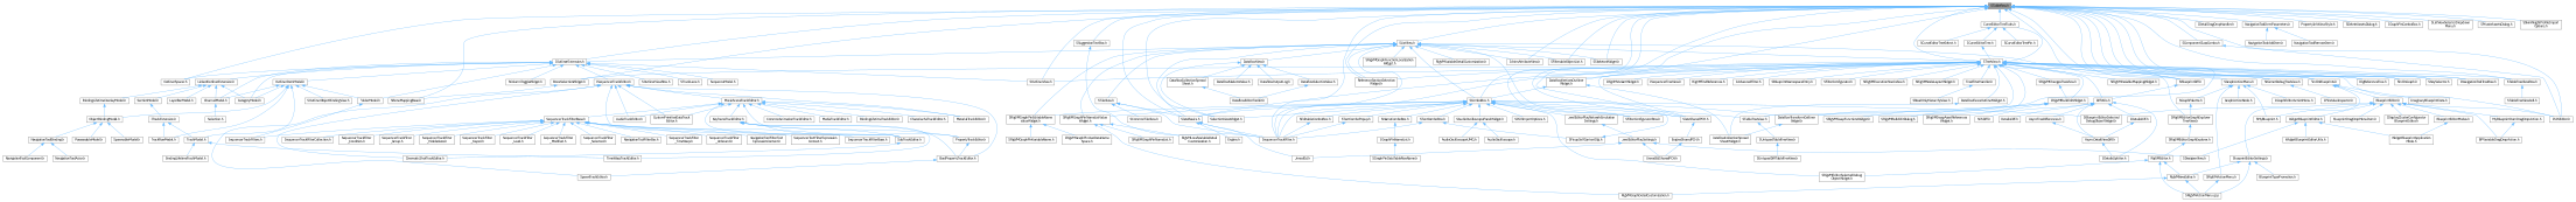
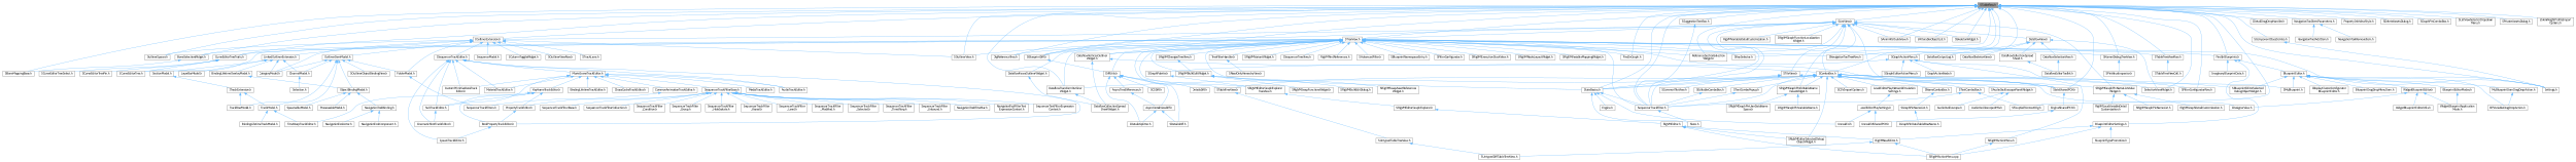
  digraph {
    fontname="IBM Plex Sans"
    node [color=grey40 fillcolor=white fontname="IBM Plex Sans" fontsize=10 shape=box style=filled]
    edge [color=steelblue1 dir=back fontname="IBM Plex Sans" fontsize=10 labelfontname=Helvetica labelfontsize=10 style=solid]
    n1 [color=gray40 fillcolor=grey60 fontcolor=black height=0.2 label="STableRow.h" width=0.4]
    n2 [height=0.2 label="BoneSelectionWidget.h" width=0.4]
    n3 [height=0.2 label="SBoneMappingBase.h" width=0.4]
    n4 [height=0.2 label="CurveEditorTreeTraits.h" width=0.4]
    n5 [height=0.2 label="DataflowTransformOutliner\lWidget.h" width=0.4]
    n6 [height=0.2 label="DataflowVerticesOutliner\lWidget.h" width=0.4]
    n7 [height=0.2 label="DlgReferenceTree.h" width=0.4]
    n8 [height=0.2 label="FindInBlueprints.h" width=0.4]
-   n9 [height=0.2 label="SSCSEditor.h" width=0.4]
+   n9 [height=0.2 label="Settings.h" width=0.4]
    n10 [height=0.2 label="FindInGraph.h" width=0.4]
    n11 [height=0.2 label="IDetailDragDropHandler.h" width=0.4]
    n12 [height=0.2 label="IOutlinerExtension.h" width=0.4]
    n13 [height=0.2 label="OutlinerSpacer.h" width=0.4]
    n14 [height=0.2 label="SOutlinerView.h" width=0.4]
    n15 [height=0.2 label="NavigationToolItemParameters.h" width=0.4]
    n16 [height=0.2 label="PropertyInfoViewStyle.h" width=0.4]
    n17 [height=0.2 label="ReferenceSectionSelection\lWidget.h" width=0.4]
    n18 [height=0.2 label="SAnimAttributeView.h" width=0.4]
    n19 [height=0.2 label="SBlueprintDiff.h" width=0.4]
    n20 [height=0.2 label="SComboBox.h" width=0.4]
    n21 [height=0.2 label="SequencerTrackFilter.h" width=0.4]
    n22 [height=0.2 label="SFilterConfiguratorRow.h" width=0.4]
    n23 [height=0.2 label="SFixupSelfContextDlg.h" width=0.4]
    n24 [height=0.2 label="SelectionViewWidget.h" width=0.4]
    n25 [height=0.2 label="SlateBasics.h" width=0.4]
    n26 [height=0.2 label="SlateSharedPCH.h" width=0.4]
    n27 [height=0.2 label="SComponentClassCombo.h" width=0.4]
    n28 [height=0.2 label="SDeleteAssetsDialog.h" width=0.4]
    n29 [height=0.2 label="SFilterableObjectList.h" width=0.4]
    n30 [height=0.2 label="SGraphActionMenu.h" width=0.4]
    n31 [height=0.2 label="SGraphPinComboBox.h" width=0.4]
    n32 [height=0.2 label="SKeySelector.h" width=0.4]
    n33 [height=0.2 label="SKismetDebugTreeView.h" width=0.4]
    n34 [height=0.2 label="SListView.h" width=0.4]
    n35 [height=0.2 label="SSkeletonWidget.h" width=0.4]
    n36 [height=0.2 label="STreeView.h" width=0.4]
    n37 [height=0.2 label="SNavigationToolTreeRow.h" width=0.4]
    n38 [height=0.2 label="STableTreeViewRow.h" width=0.4]
    n39 [height=0.2 label="SListViewSelectorDropdown\lMenu.h" width=0.4]
    n40 [height=0.2 label="SPrivateAssetsDialog.h" width=0.4]
    n41 [height=0.2 label="SSkinWeightProfileImport\lOptions.h" width=0.4]
    n42 [height=0.2 label="SSuggestionTextBox.h" width=0.4]
    n43 [height=0.2 label="SCurveEditorTree.h" width=0.4]
    n44 [height=0.2 label="SCurveEditorTreePin.h" width=0.4]
    n45 [height=0.2 label="SCurveEditorTreeSelect.h" width=0.4]
    n46 [height=0.2 label="DataflowCollectionSpread\lSheetWidget.h" width=0.4]
    n47 [height=0.2 label="BlueprintEditor.h" width=0.4]
    n48 [height=0.2 label="BlueprintEditorSettings.h" width=0.4]
    n49 [height=0.2 label="ImaginaryBlueprintData.h" width=0.4]
    n50 [height=0.2 label="CategoryModel.h" width=0.4]
    n51 [height=0.2 label="ChannelModel.h" width=0.4]
    n52 [height=0.2 label="FolderModel.h" width=0.4]
    n53 [height=0.2 label="ISequencerTrackEditor.h" width=0.4]
    n54 [height=0.2 label="LinkedOutlinerExtension.h" width=0.4]
    n55 [height=0.2 label="OutlinerItemModel.h" width=0.4]
    n56 [height=0.2 label="SColumnToggleWidget.h" width=0.4]
    n57 [height=0.2 label="SOutlinerViewRow.h" width=0.4]
    n58 [height=0.2 label="STrackLane.h" width=0.4]
    n59 [height=0.2 label="SequenceModel.h" width=0.4]
    n60 [height=0.2 label="NavigationToolAddItem.h" width=0.4]
    n61 [height=0.2 label="NavigationToolRemoveItem.h" width=0.4]
    n62 [height=0.2 label="DiffUtils.h" width=0.4]
    n63 [height=0.2 label="SBlueprintEditorSelected\lDebugObjectWidget.h" width=0.4]
    n64 [height=0.2 label="LevelEditorPlayNetworkEmulation\lSettings.h" width=0.4]
    n65 [height=0.2 label="SAudioOscilloscopePanelWidget.h" width=0.4]
    n66 [height=0.2 label="SCSVImportOptions.h" width=0.4]
    n67 [height=0.2 label="SEditableComboBox.h" width=0.4]
    n68 [height=0.2 label="SNameComboBox.h" width=0.4]
    n69 [height=0.2 label="SRigVMEditorSelectedDebug\lObjectWidget.h" width=0.4]
    n70 [height=0.2 label="SRigVMGraphPinEditableName\lValueWidget.h" width=0.4]
    n71 [height=0.2 label="SRigVMGraphPinNameListValue\lWidget.h" width=0.4]
    n72 [height=0.2 label="STableTreeView.h" width=0.4]
    n73 [height=0.2 label="STextComboBox.h" width=0.4]
    n74 [height=0.2 label="STextComboPopup.h" width=0.4]
+   n75 [height=0.2 label="Slate.h" width=0.4]
    n76 [height=0.2 label="UnrealEd.h" width=0.4]
    n77 [height=0.2 label="Engine.h" width=0.4]
    n78 [height=0.2 label="EngineSharedPCH.h" width=0.4]
    n79 [height=0.2 label="SMyBlueprint.h" width=0.4]
    n80 [height=0.2 label="GraphActionNode.h" width=0.4]
    n81 [height=0.2 label="SGraphEditorActionMenu.h" width=0.4]
    n82 [height=0.2 label="SGraphPalette.h" width=0.4]
    n83 [height=0.2 label="SRigVMActionMenu.h" width=0.4]
    n84 [height=0.2 label="SPinValueInspector.h" width=0.4]
    n85 [height=0.2 label="DataflowView.h" width=0.4]
    n86 [height=0.2 label="RigVMVariableDetailCustomization.h" width=0.4]
    n87 [height=0.2 label="SRigVMGraphFunctionLocalization\lWidget.h" width=0.4]
    n88 [height=0.2 label="STileView.h" width=0.4]
    n89 [height=0.2 label="SRigVMEditorGraphExplorer\lTreeView.h" width=0.4]
    n90 [height=0.2 label="DataflowFacesOutlinerWidget.h" width=0.4]
    n91 [height=0.2 label="ISequencerTreeView.h" width=0.4]
    n92 [height=0.2 label="RigVMFindReferences.h" width=0.4]
    n93 [height=0.2 label="SAdvancedFilter.h" width=0.4]
    n94 [height=0.2 label="SBlueprintNamespaceEntry.h" width=0.4]
    n95 [height=0.2 label="SFilterConfigurator.h" width=0.4]
    n96 [height=0.2 label="SRigVMBulkEditWidget.h" width=0.4]
    n97 [height=0.2 label="SRigVMChangesTreeView.h" width=0.4]
    n98 [height=0.2 label="SRigVMExecutionStackView.h" width=0.4]
    n99 [height=0.2 label="SRigVMNodeLayoutWidget.h" width=0.4]
    n100 [height=0.2 label="SRigVMVariableMappingWidget.h" width=0.4]
    n101 [height=0.2 label="SRigVMVariantWidget.h" width=0.4]
    n102 [height=0.2 label="TreeFilterHandler.h" width=0.4]
    n103 [height=0.2 label="STableTreeViewCell.h" width=0.4]
    n104 [height=0.2 label="BPVariableDragDropAction.h" width=0.4]
    n105 [height=0.2 label="BlueprintDragDropMenuItem.h" width=0.4]
    n106 [height=0.2 label="BlueprintEditorModes.h" width=0.4]
    n107 [height=0.2 label="IDisplayClusterConfigurator\lBlueprintEditor.h" width=0.4]
    n108 [height=0.2 label="MyBlueprintItemDragDropAction.h" width=0.4]
    n109 [height=0.2 label="WidgetBlueprintEditor.h" width=0.4]
    n110 [height=0.2 label="BlueprintTypePromotion.h" width=0.4]
    n111 [height=0.2 label="RigVMNewEditor.h" width=0.4]
    n112 [height=0.2 label="SRigVMActionMenu.cpp" width=0.4]
    n113 [height=0.2 label="WidgetBlueprintApplication\lMode.h" width=0.4]
    n114 [height=0.2 label="SDesignerView.h" width=0.4]
    n115 [height=0.2 label="WidgetBlueprintEditorUtils.h" width=0.4]
    n116 [height=0.2 label="RigVMGraphDetailCustomization.h" width=0.4]
    n117 [height=0.2 label="Selection.h" width=0.4]
    n118 [height=0.2 label="SequencerTrackFilters.h" width=0.4]
    n119 [height=0.2 label="AudioTrackEditor.h" width=0.4]
    n120 [height=0.2 label="BoolPropertyTrackEditor.h" width=0.4]
    n121 [height=0.2 label="SpawnTrackEditor.h" width=0.4]
    n122 [height=0.2 label="CinematicShotTrackEditor.h" width=0.4]
    n123 [height=0.2 label="CustomPrimitiveDataTrack\lEditor.h" width=0.4]
    n124 [height=0.2 label="MaterialTrackEditor.h" width=0.4]
    n125 [height=0.2 label="MovieSceneTrackEditor.h" width=0.4]
    n126 [height=0.2 label="SubTrackEditor.h" width=0.4]
    n127 [height=0.2 label="BindingLifetimeOverlayModel.h" width=0.4]
    n128 [height=0.2 label="LayerBarModel.h" width=0.4]
    n129 [height=0.2 label="SectionModel.h" width=0.4]
    n130 [height=0.2 label="ObjectBindingModel.h" width=0.4]
    n131 [height=0.2 label="TrackModel.h" width=0.4]
    n132 [height=0.2 label="TrackRowModel.h" width=0.4]
    n133 [height=0.2 label="SOutlinerObjectBindingView.h" width=0.4]
    n134 [height=0.2 label="BindingLifetimeTrackEditor.h" width=0.4]
    n135 [height=0.2 label="ChaosCacheTrackEditor.h" width=0.4]
    n136 [height=0.2 label="CommonAnimationTrackEditor.h" width=0.4]
    n137 [height=0.2 label="KeyframeTrackEditor.h" width=0.4]
    n138 [height=0.2 label="PropertyTrackEditor.h" width=0.4]
    n139 [height=0.2 label="MediaTrackEditor.h" width=0.4]
    n140 [height=0.2 label="SequencerTrackFilterBase.h" width=0.4]
    n141 [height=0.2 label="TimeWarpTrackEditor.h" width=0.4]
    n142 [height=0.2 label="NavigationToolFilterBar.h" width=0.4]
    n143 [height=0.2 label="NavigationToolFilterText\lExpressionContext.h" width=0.4]
    n144 [height=0.2 label="SequencerTextFilterExpression\lContext.h" width=0.4]
    n145 [height=0.2 label="SequencerTrackFilterBase.h" width=0.4]
    n146 [height=0.2 label="SequencerTrackFilterCollection.h" width=0.4]
    n147 [height=0.2 label="SequencerTrackFilter\l_Condition.h" width=0.4]
    n148 [height=0.2 label="SequencerTrackFilter\l_Group.h" width=0.4]
    n149 [height=0.2 label="SequencerTrackFilter\l_HideIsolate.h" width=0.4]
    n150 [height=0.2 label="SequencerTrackFilter\l_Keyed.h" width=0.4]
    n151 [height=0.2 label="SequencerTrackFilter\l_Level.h" width=0.4]
    n152 [height=0.2 label="SequencerTrackFilter\l_Modified.h" width=0.4]
    n153 [height=0.2 label="SequencerTrackFilter\l_Selected.h" width=0.4]
    n154 [height=0.2 label="SequencerTrackFilter\l_TimeWarp.h" width=0.4]
    n155 [height=0.2 label="SequencerTrackFilter\l_Unbound.h" width=0.4]
    n156 [height=0.2 label="ITrackExtension.h" width=0.4]
    n157 [height=0.2 label="NavigationToolBinding.h" width=0.4]
    n158 [height=0.2 label="PossessableModel.h" width=0.4]
    n159 [height=0.2 label="SpawnableModel.h" width=0.4]
    n160 [height=0.2 label="NavigationToolActor.h" width=0.4]
    n161 [height=0.2 label="NavigationToolComponent.h" width=0.4]
    n162 [height=0.2 label="BindingLifetimeTrackModel.h" width=0.4]
    n163 [height=0.2 label="LevelEditorPlaySettings.h" width=0.4]
    n164 [height=0.2 label="AudioOscilloscope.h" width=0.4]
    n165 [height=0.2 label="AudioOscilloscopeUMG.h" width=0.4]
    n166 [height=0.2 label="SGraphPinNameList.h" width=0.4]
    n167 [height=0.2 label="SRigVMGraphPinUserDataName\lSpace.h" width=0.4]
    n168 [height=0.2 label="SRigVMGraphPinVariableName.h" width=0.4]
    n169 [height=0.2 label="RigVMLocalVariableDetail\lCustomization.h" width=0.4]
    n170 [height=0.2 label="SRigVMGraphPinNameList.h" width=0.4]
    n171 [height=0.2 label="SUntypedTableTreeView.h" width=0.4]
    n172 [height=0.2 label="UnrealEdSharedPCH.h" width=0.4]
    n173 [height=0.2 label="SGraphPinDataTableRowName.h" width=0.4]
    n174 [height=0.2 label="SUntypedDiffTableTreeView.h" width=0.4]
    n175 [height=0.2 label="DataflowCollectionSpread\lSheet.h" width=0.4]
    n176 [height=0.2 label="DataflowOutputLog.h" width=0.4]
    n177 [height=0.2 label="DataflowSelectionView.h" width=0.4]
    n178 [height=0.2 label="DataflowSkeletonView.h" width=0.4]
    n179 [height=0.2 label="DataflowEditorToolkit.h" width=0.4]
    n180 [height=0.2 label="SRigVMEditorGraphExplorer.h" width=0.4]
    n181 [height=0.2 label="RigVMEditor.h" width=0.4]
    n182 [height=0.2 label="SCommonTileView.h" width=0.4]
    n183 [height=0.2 label="AsyncDetailViewDiff.h" width=0.4]
    n184 [height=0.2 label="SDetailsDiff.h" width=0.4]
    n185 [height=0.2 label="SDetailsSplitter.h" width=0.4]
    n186 [height=0.2 label="AsyncTreeDifferences.h" width=0.4]
    n187 [height=0.2 label="DetailsDiff.h" width=0.4]
    n188 [height=0.2 label="SCSDiff.h" width=0.4]
    n189 [height=0.2 label="SRigVMBulkEditDialog.h" width=0.4]
    n190 [height=0.2 label="SRigVMSwapAssetReferences\lWidget.h" width=0.4]
    n191 [height=0.2 label="SRigVMSwapFunctionsWidget.h" width=0.4]
    n192 [height=0.2 label="SReadOnlyHierarchyView.h" width=0.4]
    n1 -> n2
    n1 -> n3
    n1 -> n4
    n1 -> n5
    n1 -> n6
    n1 -> n7
    n1 -> n8
    n1 -> n9
    n1 -> n10
    n1 -> n11
    n1 -> n12
    n1 -> n13
    n1 -> n14
    n1 -> n15
    n1 -> n16
    n1 -> n17
    n1 -> n18
    n1 -> n19
    n1 -> n20
    n1 -> n21
    n1 -> n22
-   n23 -> n1
+   n1 -> n23
    n1 -> n24
    n1 -> n25
    n1 -> n26
    n1 -> n27
    n1 -> n28
    n1 -> n29
    n1 -> n30
    n1 -> n31
    n1 -> n32
    n1 -> n33
    n1 -> n34
    n1 -> n35
    n1 -> n36
    n1 -> n37
    n1 -> n38
    n1 -> n39
    n1 -> n40
    n1 -> n41
    n1 -> n42
    n2 -> n3
    n4 -> n43
    n4 -> n44
    n4 -> n45
    n5 -> n46
    n6 -> n20
    n6 -> n46
    n8 -> n47
    n8 -> n48
    n8 -> n49
    n12 -> n13
    n12 -> n14
    n12 -> n50
-   n12 -> n51
    n12 -> n52
    n12 -> n53
    n12 -> n54
    n12 -> n55
    n12 -> n56
    n12 -> n57
    n12 -> n58
    n12 -> n59
    n15 -> n60
    n15 -> n61
    n19 -> n62
    n20 -> n5
    n20 -> n21
    n20 -> n22
    n20 -> n24
    n20 -> n25
    n20 -> n26
    n20 -> n63
    n20 -> n64
    n20 -> n65
    n20 -> n66
    n20 -> n67
    n20 -> n68
    n20 -> n69
    n20 -> n70
    n20 -> n71
    n20 -> n72
    n20 -> n73
    n20 -> n74
+   n21 -> n75
    n25 -> n21
+   n25 -> n75
    n25 -> n76
    n25 -> n77
    n26 -> n78
    n27 -> n9
    n30 -> n79
    n30 -> n80
    n30 -> n81
    n30 -> n82
    n30 -> n83
    n33 -> n84
    n34 -> n12
    n34 -> n17
    n34 -> n18
    n34 -> n19
    n34 -> n20
    n34 -> n21
    n34 -> n25
    n34 -> n26
    n34 -> n29
    n34 -> n35
    n34 -> n36
    n34 -> n70
    n34 -> n71
    n34 -> n85
    n34 -> n86
    n34 -> n87
    n34 -> n88
    n36 -> n2
    n36 -> n4
    n36 -> n5
    n36 -> n6
    n36 -> n7
    n36 -> n8
    n36 -> n9
    n36 -> n10
    n36 -> n14
    n36 -> n17
    n36 -> n19
    n36 -> n21
    n36 -> n25
    n36 -> n26
    n36 -> n30
    n36 -> n32
    n36 -> n33
    n36 -> n37
    n36 -> n38
-   n43 -> n36
+   n36 -> n43
    n36 -> n62
    n36 -> n72
    n36 -> n89
    n36 -> n90
    n36 -> n91
    n36 -> n92
    n36 -> n93
    n36 -> n94
    n36 -> n95
    n36 -> n96
    n36 -> n97
    n36 -> n98
    n36 -> n99
    n36 -> n100
    n36 -> n101
    n36 -> n102
    n38 -> n103
    n42 -> n21
    n47 -> n9
    n47 -> n63
    n47 -> n79
    n47 -> n104
    n47 -> n105
    n47 -> n106
    n47 -> n107
    n47 -> n108
    n47 -> n109
    n48 -> n110
    n48 -> n111
    n48 -> n112
    n51 -> n117
    n52 -> n118
    n53 -> n119
    n53 -> n120
    n53 -> n121
    n53 -> n122
    n53 -> n123
    n53 -> n124
    n53 -> n125
    n53 -> n126
    n54 -> n50
    n54 -> n51
    n54 -> n127
    n54 -> n128
    n54 -> n129
    n55 -> n50
    n55 -> n51
    n55 -> n52
    n55 -> n130
    n55 -> n131
    n55 -> n132
    n55 -> n133
    n62 -> n183
    n62 -> n184
    n62 -> n185
    n62 -> n186
    n62 -> n187
    n62 -> n188
    n64 -> n163
    n65 -> n164
    n65 -> n165
    n67 -> n21
    n68 -> n166
    n70 -> n167
    n70 -> n168
    n71 -> n116
    n71 -> n169
    n71 -> n170
    n72 -> n171
    n73 -> n21
    n73 -> n23
    n74 -> n21
    n78 -> n172
    n82 -> n89
    n83 -> n112
    n85 -> n24
    n85 -> n175
    n85 -> n176
    n85 -> n177
    n85 -> n178
    n88 -> n21
    n88 -> n25
    n88 -> n182
    n89 -> n180
    n90 -> n46
    n96 -> n189
    n96 -> n190
    n96 -> n191
    n97 -> n96
    n102 -> n192
    n106 -> n113
    n108 -> n104
    n109 -> n113
    n109 -> n114
    n109 -> n115
    n111 -> n112
-   n111 -> n116
+   n111 -> n174
    n120 -> n121
    n125 -> n119
    n125 -> n123
    n125 -> n124
    n125 -> n126
    n125 -> n134
    n125 -> n135
    n125 -> n136
    n125 -> n137
-   n125 -> n138
+   n136 -> n138
    n125 -> n139
    n125 -> n140
    n126 -> n122
    n127 -> n130
    n129 -> n156
    n130 -> n157
    n130 -> n158
    n130 -> n159
    n131 -> n141
    n131 -> n162
    n137 -> n120
    n137 -> n126
    n137 -> n138
    n137 -> n141
    n138 -> n120
    n140 -> n118
    n140 -> n142
    n140 -> n143
    n140 -> n144
    n140 -> n145
    n140 -> n146
    n140 -> n147
    n140 -> n148
    n140 -> n149
    n140 -> n150
    n140 -> n151
    n140 -> n152
    n140 -> n153
    n140 -> n154
    n140 -> n155
    n156 -> n131
    n156 -> n132
    n157 -> n160
    n157 -> n161
    n163 -> n76
-   n163 -> n114
+   n88 -> n114
    n163 -> n172
    n166 -> n173
    n171 -> n174
    n175 -> n179
    n177 -> n179
    n180 -> n181
    n181 -> n69
    n181 -> n111
    n181 -> n112
-   n184 -> n183
+   n183 -> n184
    n183 -> n185
    n186 -> n183
  }
